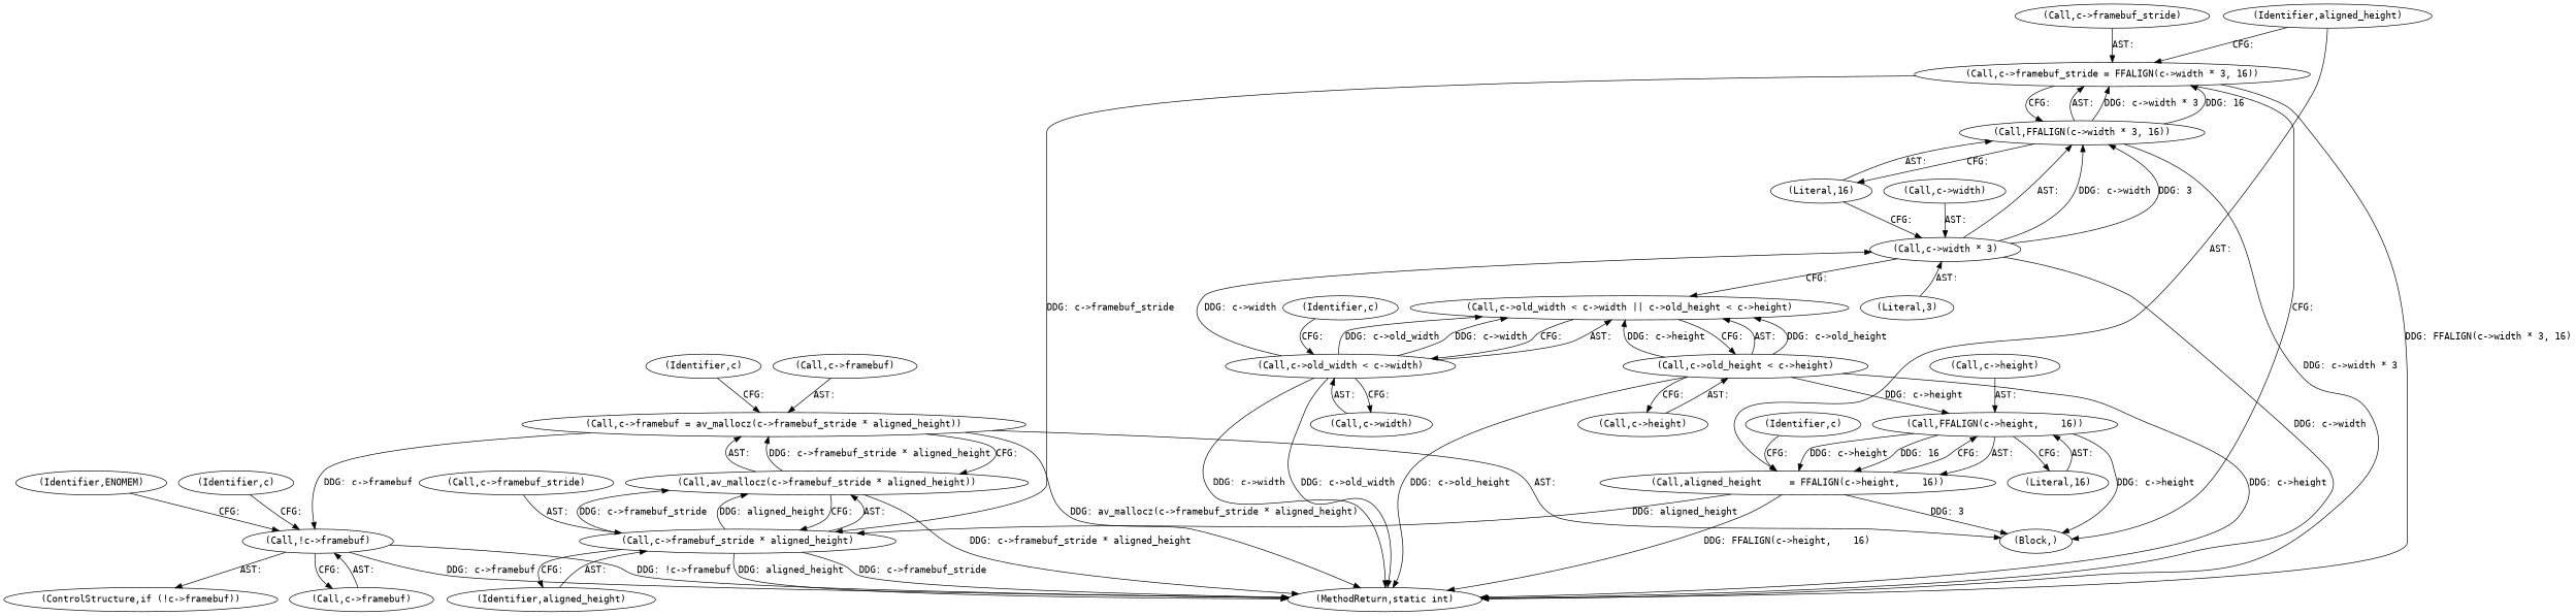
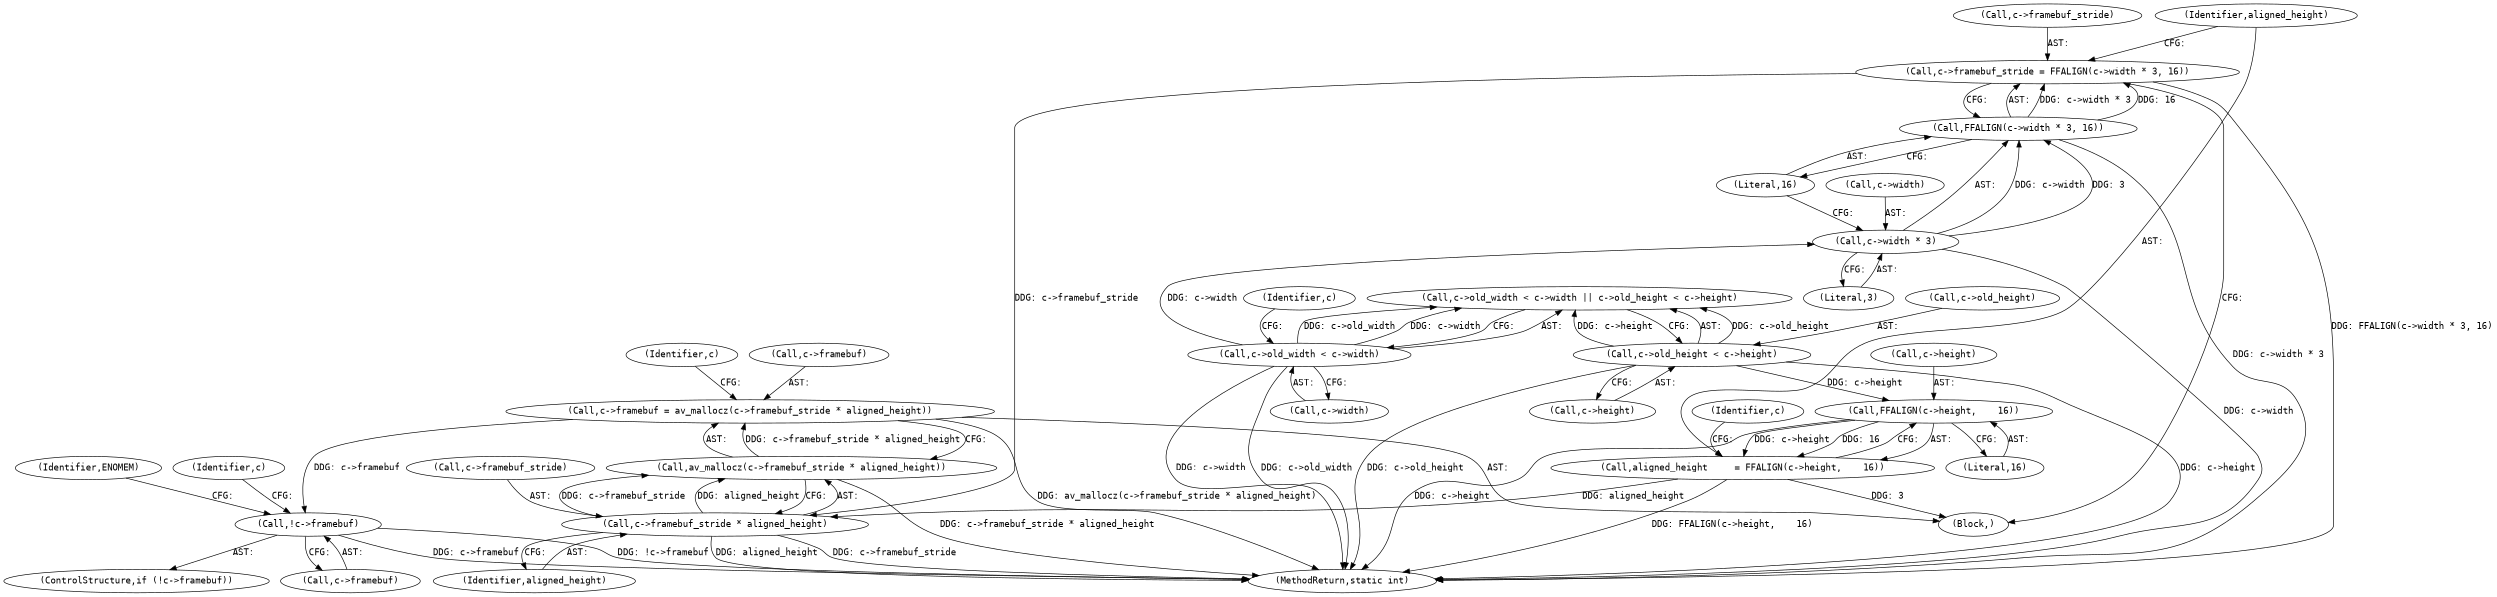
  digraph {
    fontname="DejaVu Sans Mono"
    node [fontname="DejaVu Sans Mono"]
    edge [fontname="DejaVu Sans Mono"]
    n1 [label="(Call,c->framebuf = av_mallocz(c->framebuf_stride * aligned_height))"]
    n2 [label="(Call,av_mallocz(c->framebuf_stride * aligned_height))"]
    n3 [label="(Call,!c->framebuf)"]
    n4 [label="(MethodReturn,static int)"]
    n5 [label="(Block,)"]
    n6 [label="(Call,c->framebuf_stride * aligned_height)"]
    n7 [label="(Call,c->framebuf)"]
    n8 [label="(ControlStructure,if (!c->framebuf))"]
    n9 [label="(Identifier,aligned_height)"]
    n10 [label="(Call,c->framebuf_stride = FFALIGN(c->width * 3, 16))"]
    n11 [label="(Call,FFALIGN(c->width * 3, 16))"]
    n12 [label="(Literal,16)"]
    n13 [label="(Call,c->width * 3)"]
    n14 [label="(Literal,3)"]
    n15 [label="(Call,c->old_width < c->width)"]
    n16 [label="(Call,c->old_width < c->width || c->old_height < c->height)"]
    n17 [label="(Call,c->width)"]
    n18 [label="(Call,c->old_height < c->height)"]
    n19 [label="(Call,aligned_height     = FFALIGN(c->height,    16))"]
    n20 [label="(Call,FFALIGN(c->height,    16))"]
    n21 [label="(Literal,16)"]
    n22 [label="(Call,c->height)"]
    n23 [label="(Call,c->framebuf_stride)"]
    n24 [label="(Identifier,aligned_height)"]
+   n25 [label="(Call,c->old_height)"]
    n26 [label="(Call,c->framebuf)"]
    n27 [label="(Identifier,c)"]
    n28 [label="(Identifier,c)"]
    n29 [label="(Call,c->height)"]
    n30 [label="(Identifier,c)"]
    n31 [label="(Call,c->framebuf_stride)"]
    n32 [label="(Call,c->width)"]
    n33 [label="(Identifier,ENOMEM)"]
    n34 [label="(Identifier,c)"]
    n1 -> n2 [label="CFG: "]
    n1 -> n3 [label="DDG: c->framebuf"]
    n1 -> n4 [label="DDG: av_mallocz(c->framebuf_stride * aligned_height)"]
    n1 -> n5 [label="AST: "]
    n2 -> n1 [label="AST: "]
    n2 -> n1 [label="DDG: c->framebuf_stride * aligned_height"]
    n2 -> n4 [label="DDG: c->framebuf_stride * aligned_height"]
    n2 -> n6 [label="CFG: "]
    n3 -> n4 [label="DDG: !c->framebuf"]
    n3 -> n4 [label="DDG: c->framebuf"]
    n3 -> n7 [label="CFG: "]
    n3 -> n8 [label="AST: "]
    n6 -> n2 [label="AST: "]
    n6 -> n2 [label="DDG: c->framebuf_stride"]
    n6 -> n2 [label="DDG: aligned_height"]
    n6 -> n4 [label="DDG: aligned_height"]
    n6 -> n4 [label="DDG: c->framebuf_stride"]
    n6 -> n9 [label="CFG: "]
    n7 -> n3 [label="AST: "]
    n9 -> n6 [label="AST: "]
    n10 -> n4 [label="DDG: FFALIGN(c->width * 3, 16)"]
    n10 -> n5 [label="CFG: "]
    n10 -> n6 [label="DDG: c->framebuf_stride"]
    n10 -> n11 [label="CFG: "]
    n11 -> n4 [label="DDG: c->width * 3"]
    n11 -> n10 [label="AST: "]
    n11 -> n10 [label="DDG: c->width * 3"]
    n11 -> n10 [label="DDG: 16"]
    n11 -> n12 [label="CFG: "]
    n12 -> n11 [label="AST: "]
    n12 -> n13 [label="CFG: "]
    n13 -> n4 [label="DDG: c->width"]
    n13 -> n11 [label="AST: "]
    n13 -> n11 [label="DDG: c->width"]
    n13 -> n11 [label="DDG: 3"]
-   n13 -> n16 [label="CFG: "]
+   n13 -> n14 [label="CFG: "]
    n14 -> n13 [label="AST: "]
    n15 -> n4 [label="DDG: c->old_width"]
    n15 -> n4 [label="DDG: c->width"]
    n15 -> n13 [label="DDG: c->width"]
    n15 -> n16 [label="AST: "]
    n15 -> n16 [label="DDG: c->old_width"]
    n15 -> n16 [label="DDG: c->width"]
    n15 -> n17 [label="CFG: "]
    n16 -> n15 [label="CFG: "]
    n16 -> n18 [label="CFG: "]
    n17 -> n15 [label="AST: "]
    n18 -> n4 [label="DDG: c->old_height"]
    n18 -> n4 [label="DDG: c->height"]
    n18 -> n16 [label="AST: "]
    n18 -> n16 [label="DDG: c->old_height"]
    n18 -> n16 [label="DDG: c->height"]
    n18 -> n20 [label="DDG: c->height"]
    n18 -> n22 [label="CFG: "]
    n19 -> n4 [label="DDG: FFALIGN(c->height,    16)"]
    n19 -> n5 [label="DDG: 3"]
    n19 -> n6 [label="DDG: aligned_height"]
    n19 -> n20 [label="CFG: "]
-   n20 -> n5 [label="DDG: c->height"]
+   n20 -> n4 [label="DDG: c->height"]
    n20 -> n19 [label="AST: "]
    n20 -> n19 [label="DDG: c->height"]
    n20 -> n19 [label="DDG: 16"]
    n20 -> n21 [label="CFG: "]
    n21 -> n20 [label="AST: "]
    n22 -> n18 [label="AST: "]
    n23 -> n6 [label="AST: "]
    n24 -> n10 [label="CFG: "]
    n24 -> n19 [label="AST: "]
+   n25 -> n18 [label="AST: "]
    n26 -> n1 [label="AST: "]
    n27 -> n15 [label="CFG: "]
    n28 -> n3 [label="CFG: "]
    n29 -> n20 [label="AST: "]
    n30 -> n1 [label="CFG: "]
    n31 -> n10 [label="AST: "]
    n32 -> n13 [label="AST: "]
    n33 -> n3 [label="CFG: "]
    n34 -> n19 [label="CFG: "]
  }
